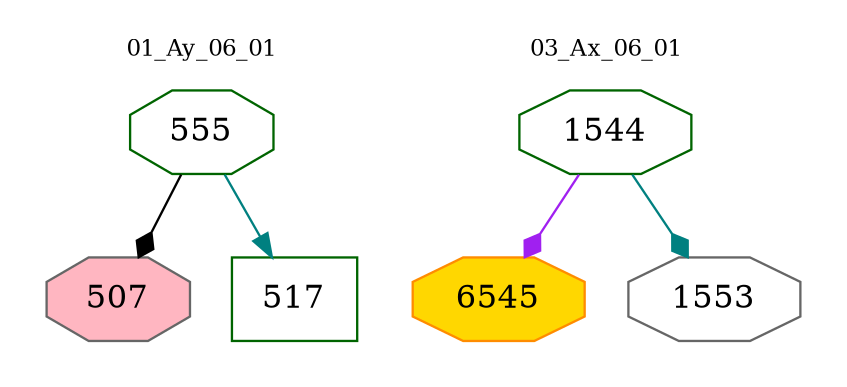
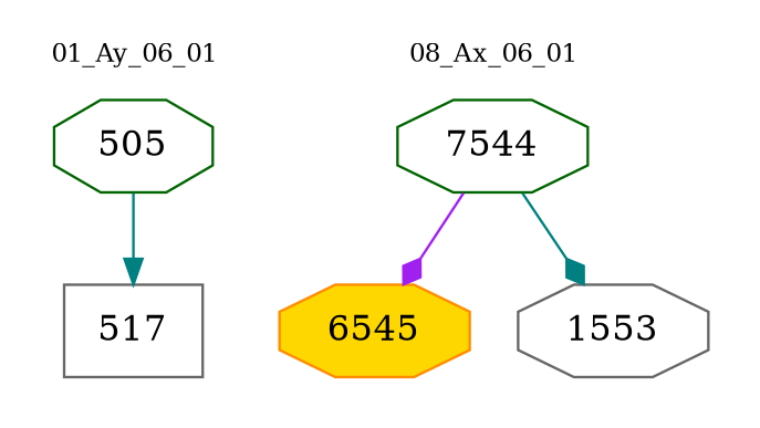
  digraph {
    node [color=darkgreen fillcolor=white shape=octagon style=filled]
    edge [arrowhead=diamond color=teal]
-   n1 [label=555]
-   n2 [color=gray40 fillcolor=lightpink label=507]
-   n3 [label=517 shape=box]
-   n4 [label=1544]
+   n1 [label=505]
+   n3 [color=gray40 label=517 shape=box]
+   n4 [label=7544]
    n5 [color=darkorange fillcolor=gold label=6545]
    n6 [color=gray40 label=1553]
    subgraph cluster_1 {
      color=white
      fontsize=10
      label="01_Ay_06_01"
      n1
-     n2
      n3
    }
    subgraph cluster_2 {
      color=white
      fontsize=10
-     label="03_Ax_06_01"
+     label="08_Ax_06_01"
      n4
      n5
      n6
    }
-   n1 -> n2 [color=black]
    n1 -> n3 [arrowhead=normal]
    n4 -> n5 [color=purple]
    n4 -> n6
  }
